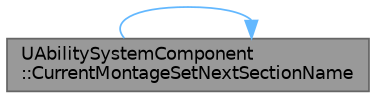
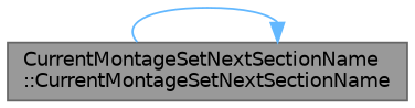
  digraph {
    rankdir=LR
-   n1 [color=gray40 fillcolor=grey60 fontcolor=black fontname=Helvetica fontsize=10 height=0.2 label="UAbilitySystemComponent\l::CurrentMontageSetNextSectionName" shape=box style=filled width=0.4]
+   n1 [color=gray40 fillcolor=grey60 fontcolor=black fontname=Helvetica fontsize=10 height=0.2 label="CurrentMontageSetNextSectionName\l::CurrentMontageSetNextSectionName" shape=box style=filled width=0.4]
    n1 -> n1 [color=steelblue1 fontname=Helvetica fontsize=10 labelfontname=Helvetica labelfontsize=10 style=solid]
  }
